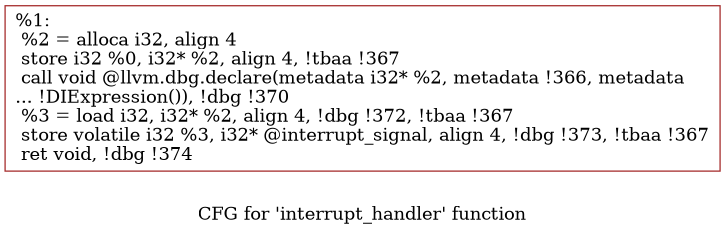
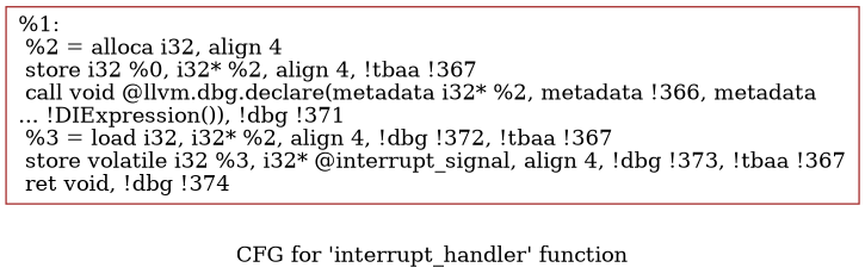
  digraph {
    label="CFG for 'interrupt_handler' function"
    fontname="DejaVu Serif"
-   n1 [label="{%1:\l  %2 = alloca i32, align 4\l  store i32 %0, i32* %2, align 4, !tbaa !367\l  call void @llvm.dbg.declare(metadata i32* %2, metadata !366, metadata\l... !DIExpression()), !dbg !370\l  %3 = load i32, i32* %2, align 4, !dbg !372, !tbaa !367\l  store volatile i32 %3, i32* @interrupt_signal, align 4, !dbg !373, !tbaa !367\l  ret void, !dbg !374\l}" shape=record color=brown fontname="DejaVu Serif"]
+   n1 [label="{%1:\l  %2 = alloca i32, align 4\l  store i32 %0, i32* %2, align 4, !tbaa !367\l  call void @llvm.dbg.declare(metadata i32* %2, metadata !366, metadata\l... !DIExpression()), !dbg !371\l  %3 = load i32, i32* %2, align 4, !dbg !372, !tbaa !367\l  store volatile i32 %3, i32* @interrupt_signal, align 4, !dbg !373, !tbaa !367\l  ret void, !dbg !374\l}" shape=record color=brown fontname="DejaVu Serif"]
  }
